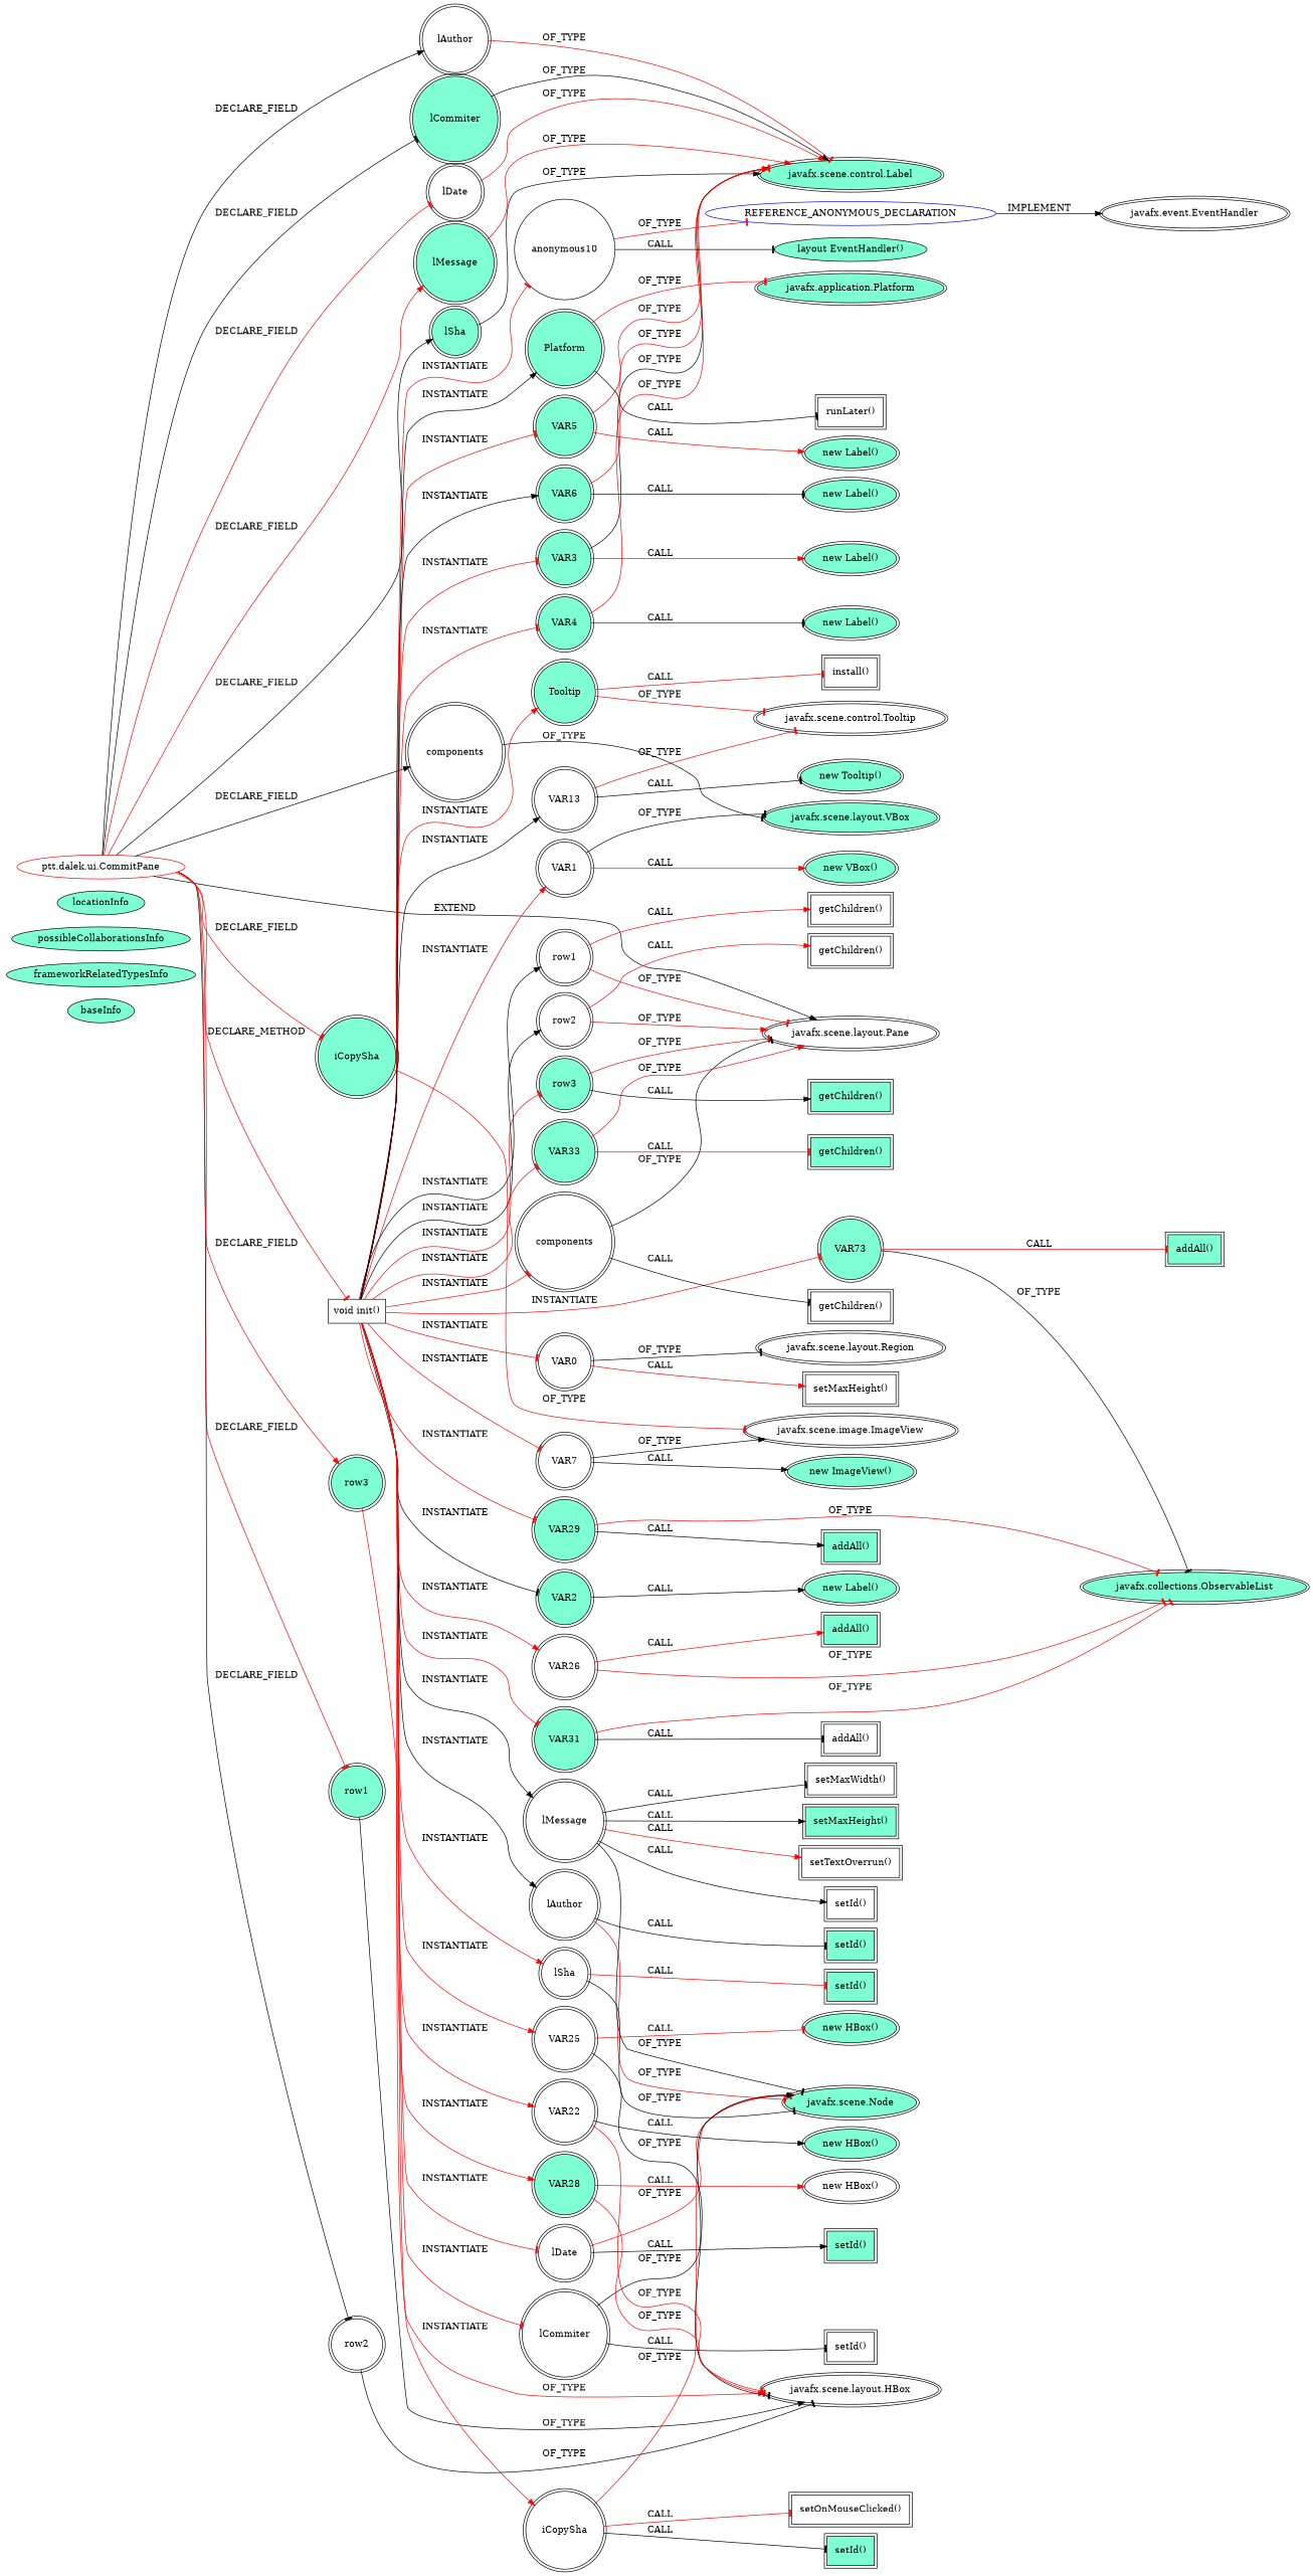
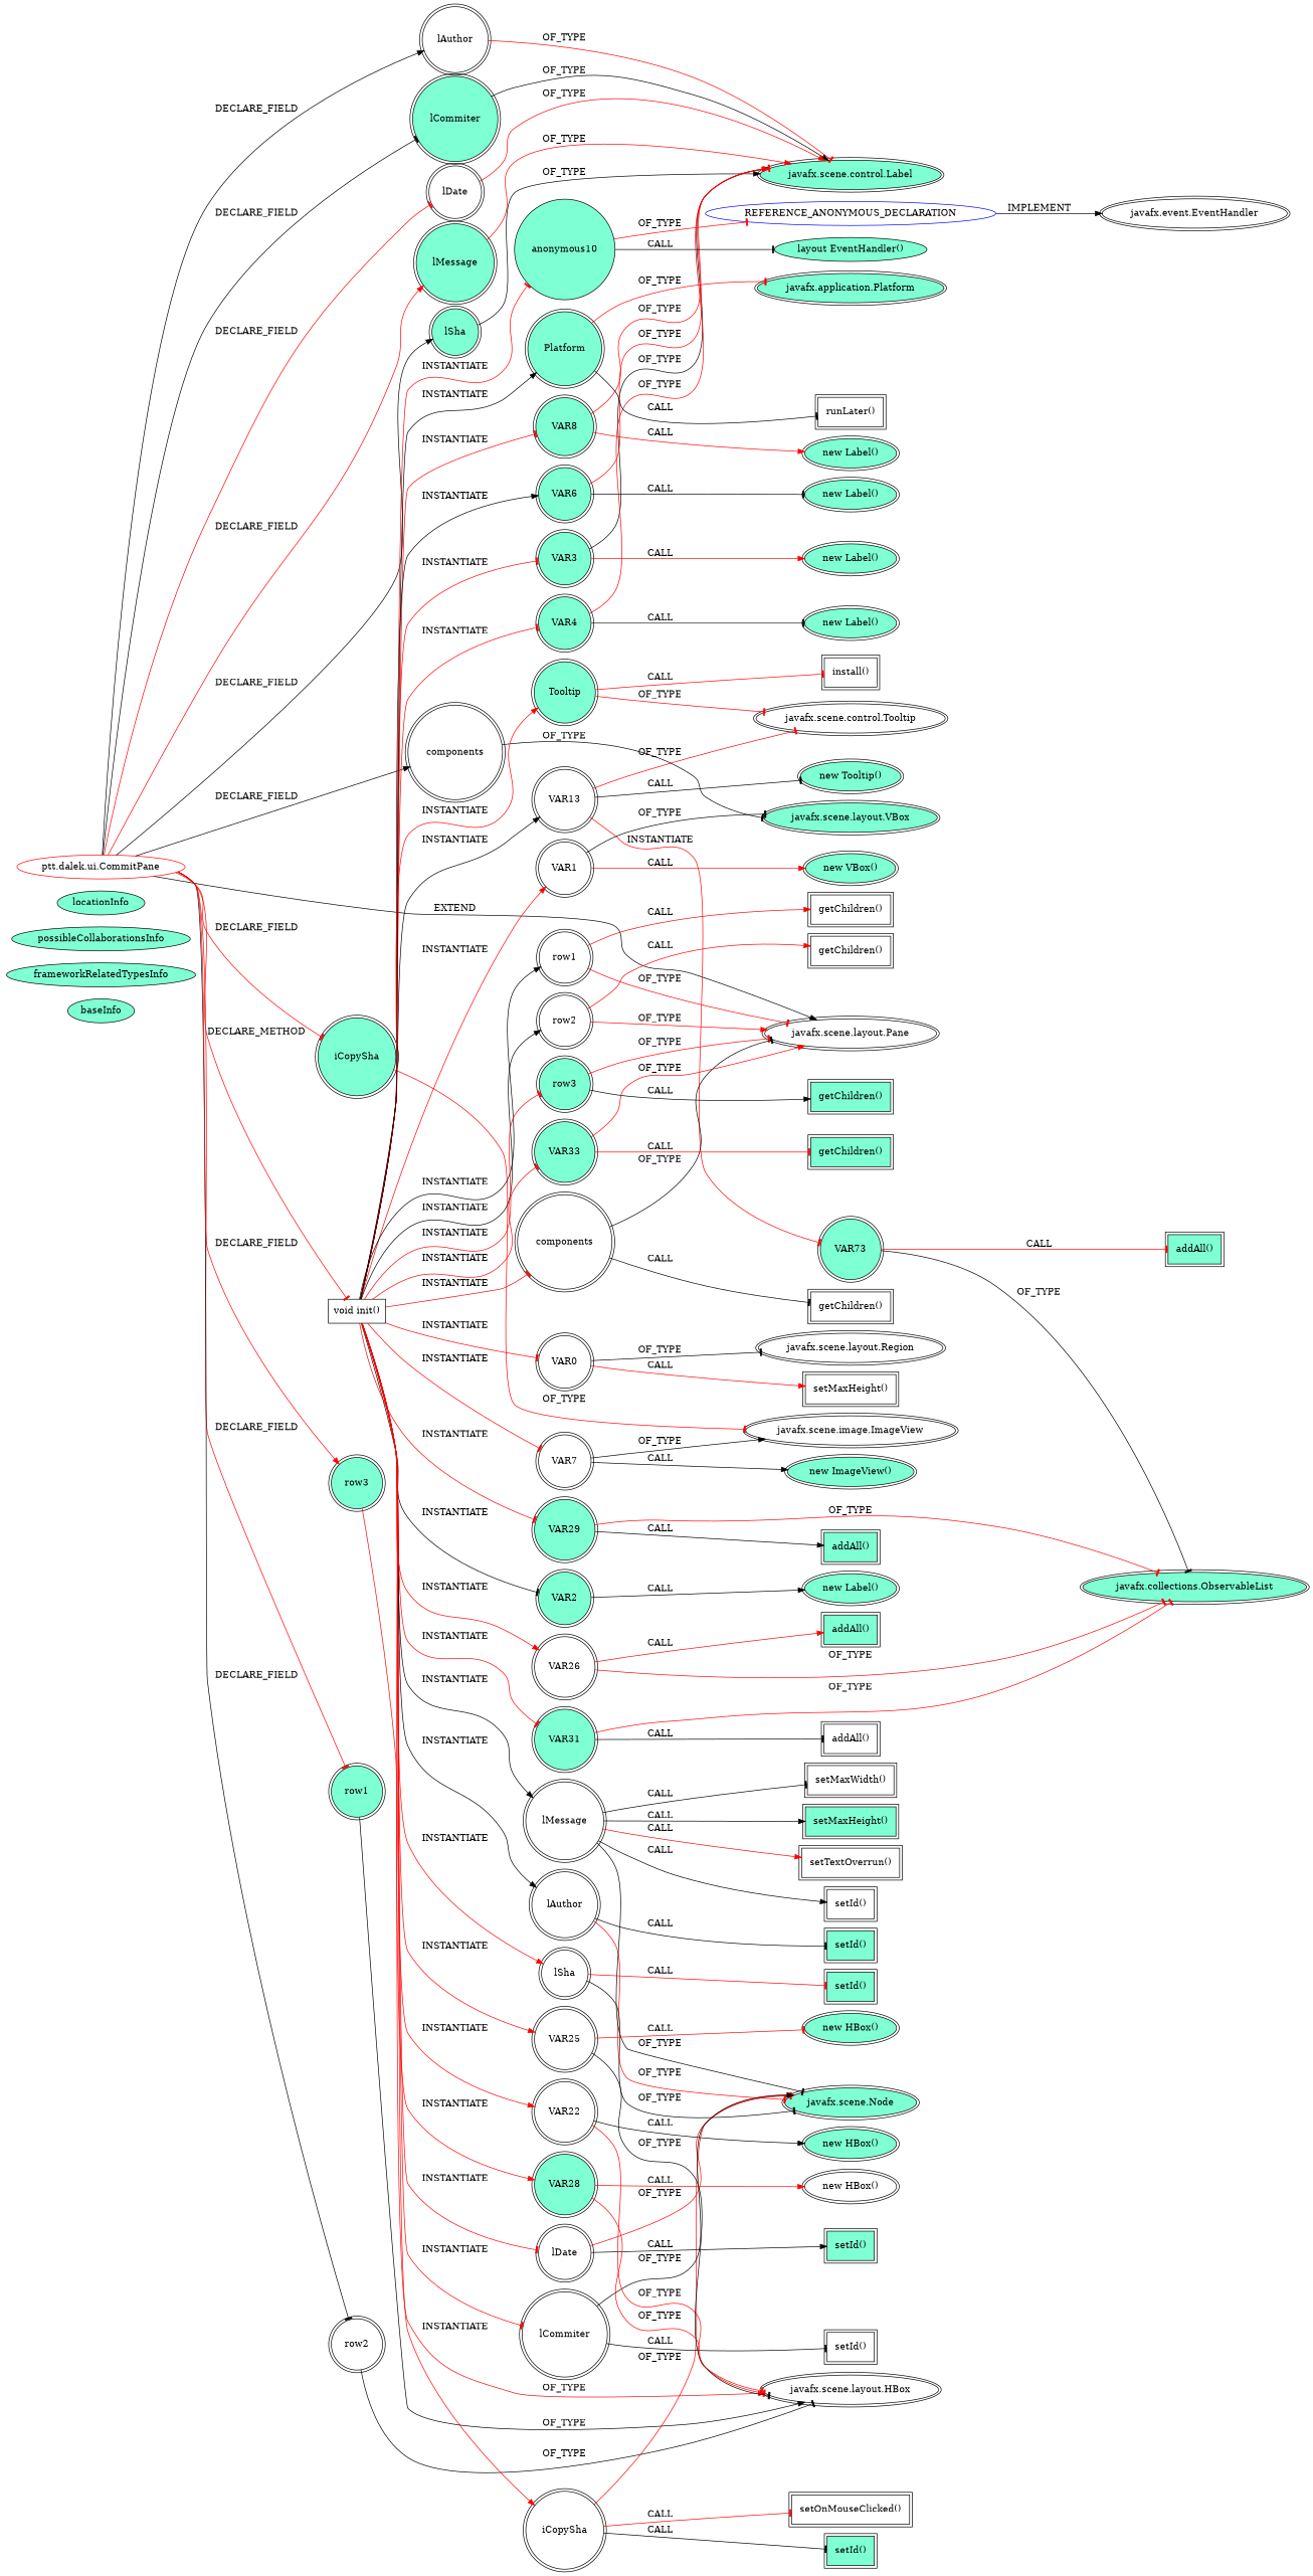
  digraph {
    rankdir=LR
    node [fillcolor=aquamarine style=filled isFrameworkType=true vertexType=VARIABLE_EXPRESION peripheries=2 shape=circle]
    edge [arrowhead=tee color=red]
    baseInfo [category=extension_graph graphId=1055 isAnonymous=false possibleRelation=true isFrameworkType="" vertexType="" peripheries="" shape=""]
    frameworkRelatedTypesInfo [0="javafx.scene.layout.Pane" isFrameworkType="" vertexType="" peripheries="" shape=""]
    possibleCollaborationsInfo [0="1055~CLIENT_METHOD_DECLARATION-INSTANTIATION-~javafx.scene.layout.Pane ~javafx.event.EventHandler ~false~true" isFrameworkType="" vertexType="" peripheries="" shape=""]
    locationInfo [contextSignature=CommitPane filePath="/Ollowayne-dalekPTT/dalekPTT-master/src/ptt/dalek/ui/CommitPane.java" graphId=1055 projectName="Ollowayne-dalekPTT" isFrameworkType="" vertexType="" peripheries="" shape=""]
    n5 [color=red fillcolor=white isFrameworkType=false label="ptt.dalek.ui.CommitPane" vertexType=ROOT_CLIENT_CLASS_DECLARATION peripheries="" shape=""]
    n6 [fillcolor=white label="javafx.scene.layout.Pane" vertexType=FRAMEWORK_CLASS_TYPE shape=""]
    n7 [fillcolor=white label=components vertexType=FIELD_DECLARATION]
    n8 [label=iCopySha vertexType=FIELD_DECLARATION]
    n9 [fillcolor=white label=lAuthor vertexType=FIELD_DECLARATION]
    n10 [label=lCommiter vertexType=FIELD_DECLARATION]
    n11 [fillcolor=white label=lDate vertexType=FIELD_DECLARATION]
    n12 [label=lMessage vertexType=FIELD_DECLARATION]
    n13 [label=lSha vertexType=FIELD_DECLARATION]
    n14 [label=row1 vertexType=FIELD_DECLARATION]
    n15 [fillcolor=white label=row2 vertexType=FIELD_DECLARATION]
    n16 [label=row3 vertexType=FIELD_DECLARATION]
    n17 [fillcolor=white isFrameworkType=false label="void init()" shape=box vertexType=CLIENT_METHOD_DECLARATION peripheries=""]
    n18 [label="javafx.scene.layout.VBox" vertexType=FRAMEWORK_CLASS_TYPE shape=""]
    n19 [fillcolor=white label="javafx.scene.image.ImageView" vertexType=FRAMEWORK_CLASS_TYPE shape=""]
    n20 [label="javafx.scene.control.Label" vertexType=FRAMEWORK_CLASS_TYPE shape=""]
    n21 [fillcolor=white label="javafx.scene.layout.HBox" vertexType=FRAMEWORK_CLASS_TYPE shape=""]
    n22 [fillcolor=white label=VAR0]
    n23 [fillcolor=white label=VAR1]
    n24 [label=VAR2]
    n25 [label=VAR3]
    n26 [label=VAR4]
-   n27 [label=VAR5]
+   n27 [label=VAR8]
    n28 [label=VAR6]
    n29 [fillcolor=white label=VAR7]
    n30 [fillcolor=white label=iCopySha]
-   n31 [fillcolor=white isFrameworkType=false label=anonymous10 peripheries=""]
+   n31 [isFrameworkType=false label=anonymous10 peripheries=""]
    n32 [label=Platform]
    n33 [label=Tooltip]
    n34 [fillcolor=white label=VAR13]
    n35 [fillcolor=white label=lAuthor]
    n36 [fillcolor=white label=lMessage]
    n37 [fillcolor=white label=lSha]
    n38 [fillcolor=white label=lDate]
    n39 [fillcolor=white label=lCommiter]
    n40 [fillcolor=white label=VAR22]
    n41 [label=VAR73]
    n42 [fillcolor=white label=row1]
    n43 [fillcolor=white label=VAR25]
    n44 [fillcolor=white label=VAR26]
    n45 [fillcolor=white label=row2]
    n46 [label=VAR28]
    n47 [label=VAR29]
    n48 [label=row3]
    n49 [label=VAR31]
    n50 [fillcolor=white label=components]
    n51 [label=VAR33]
    n52 [fillcolor=white label="javafx.scene.layout.Region" vertexType=FRAMEWORK_CLASS_TYPE shape=""]
    n53 [fillcolor=white label="setMaxHeight()" shape=box vertexType=INSIDE_CALL]
    n54 [label="new VBox()" vertexType=CONSTRUCTOR_CALL shape=""]
    n55 [label="new Label()" vertexType=CONSTRUCTOR_CALL shape=""]
    n56 [label="new Label()" vertexType=CONSTRUCTOR_CALL shape=""]
    n57 [label="new Label()" vertexType=CONSTRUCTOR_CALL shape=""]
    n58 [label="new Label()" vertexType=CONSTRUCTOR_CALL shape=""]
    n59 [label="new Label()" vertexType=CONSTRUCTOR_CALL shape=""]
    n60 [label="new ImageView()" vertexType=CONSTRUCTOR_CALL shape=""]
    n61 [label="javafx.scene.Node" vertexType=FRAMEWORK_CLASS_TYPE shape=""]
    n62 [label="setId()" shape=box vertexType=INSIDE_CALL]
    n63 [fillcolor=white label="setOnMouseClicked()" shape=box vertexType=INSIDE_CALL]
    n64 [color=blue fillcolor=white isFrameworkType=false label=REFERENCE_ANONYMOUS_DECLARATION vertexType=REFERENCE_ANONYMOUS_DECLARATION peripheries="" shape=""]
    n65 [isFrameworkType=false label="layout EventHandler()" vertexType=CONSTRUCTOR_CALL peripheries="" shape=""]
    n66 [label="javafx.application.Platform" vertexType=FRAMEWORK_CLASS_TYPE shape=""]
    n67 [fillcolor=white label="runLater()" shape=box vertexType=INSIDE_CALL]
    n68 [fillcolor=white label="javafx.scene.control.Tooltip" vertexType=FRAMEWORK_CLASS_TYPE shape=""]
    n69 [fillcolor=white label="install()" shape=box vertexType=INSIDE_CALL]
    n70 [label="new Tooltip()" vertexType=CONSTRUCTOR_CALL shape=""]
    n71 [label="setId()" shape=box vertexType=INSIDE_CALL]
    n72 [fillcolor=white label="setId()" shape=box vertexType=INSIDE_CALL]
    n73 [fillcolor=white label="setMaxWidth()" shape=box vertexType=INSIDE_CALL]
    n74 [label="setMaxHeight()" shape=box vertexType=INSIDE_CALL]
    n75 [fillcolor=white label="setTextOverrun()" shape=box vertexType=INSIDE_CALL]
    n76 [label="setId()" shape=box vertexType=INSIDE_CALL]
    n77 [label="setId()" shape=box vertexType=INSIDE_CALL]
    n78 [fillcolor=white label="setId()" shape=box vertexType=INSIDE_CALL]
    n79 [label="new HBox()" vertexType=CONSTRUCTOR_CALL shape=""]
    n80 [label="javafx.collections.ObservableList" vertexType=FRAMEWORK_INTERFACE_TYPE shape=""]
    n81 [label="addAll()" shape=box vertexType=INSIDE_CALL]
    n82 [fillcolor=white label="getChildren()" shape=box vertexType=INSIDE_CALL]
    n83 [label="new HBox()" vertexType=CONSTRUCTOR_CALL shape=""]
    n84 [label="addAll()" shape=box vertexType=INSIDE_CALL]
    n85 [fillcolor=white label="getChildren()" shape=box vertexType=INSIDE_CALL]
    n86 [fillcolor=white label="new HBox()" vertexType=CONSTRUCTOR_CALL shape=""]
    n87 [label="addAll()" shape=box vertexType=INSIDE_CALL]
    n88 [label="getChildren()" shape=box vertexType=INSIDE_CALL]
    n89 [fillcolor=white label="addAll()" shape=box vertexType=INSIDE_CALL]
    n90 [fillcolor=white label="getChildren()" shape=box vertexType=INSIDE_CALL]
    n91 [label="getChildren()" shape=box vertexType=INSIDE_CALL]
    n92 [fillcolor=white label="javafx.event.EventHandler" vertexType=FRAMEWORK_INTERFACE_TYPE shape=""]
    n5 -> n6 [arrowhead=normal color=black label=EXTEND]
    n5 -> n7 [arrowhead=normal color=black label=DECLARE_FIELD]
    n5 -> n8 [label=DECLARE_FIELD]
    n5 -> n9 [arrowhead=normal color=black label=DECLARE_FIELD]
    n5 -> n10 [color=black label=DECLARE_FIELD]
    n5 -> n11 [label=DECLARE_FIELD]
    n5 -> n12 [arrowhead=normal label=DECLARE_FIELD]
    n5 -> n13 [arrowhead=normal color=black label=DECLARE_FIELD]
    n5 -> n14 [label=DECLARE_FIELD]
    n5 -> n15 [color=black label=DECLARE_FIELD]
    n5 -> n16 [arrowhead=normal label=DECLARE_FIELD]
    n5 -> n17 [label=DECLARE_METHOD]
    n7 -> n18 [color=black label=OF_TYPE]
    n8 -> n19 [label=OF_TYPE]
    n9 -> n20 [label=OF_TYPE]
    n10 -> n20 [arrowhead=normal color=black label=OF_TYPE]
    n11 -> n20 [arrowhead=normal label=OF_TYPE]
    n12 -> n20 [arrowhead=normal label=OF_TYPE]
    n13 -> n20 [arrowhead=normal color=black label=OF_TYPE]
    n14 -> n21 [arrowhead=normal color=black label=OF_TYPE]
    n15 -> n21 [color=black label=OF_TYPE]
    n16 -> n21 [arrowhead=normal label=OF_TYPE]
    n17 -> n22 [label=INSTANTIATE]
    n17 -> n23 [arrowhead=normal label=INSTANTIATE]
    n17 -> n24 [color=black label=INSTANTIATE]
    n17 -> n25 [label=INSTANTIATE]
    n17 -> n26 [label=INSTANTIATE]
    n17 -> n27 [label=INSTANTIATE]
    n17 -> n28 [arrowhead=normal color=black label=INSTANTIATE]
    n17 -> n29 [label=INSTANTIATE]
    n17 -> n30 [arrowhead=normal label=INSTANTIATE]
    n17 -> n31 [label=INSTANTIATE]
    n17 -> n32 [arrowhead=normal color=black label=INSTANTIATE]
    n17 -> n33 [arrowhead=normal label=INSTANTIATE]
    n17 -> n34 [arrowhead=normal color=black label=INSTANTIATE]
    n17 -> n35 [arrowhead=normal color=black label=INSTANTIATE]
    n17 -> n36 [arrowhead=normal color=black label=INSTANTIATE]
    n17 -> n37 [arrowhead=normal label=INSTANTIATE]
    n17 -> n38 [label=INSTANTIATE]
    n17 -> n39 [label=INSTANTIATE]
    n17 -> n40 [arrowhead=normal label=INSTANTIATE]
-   n17 -> n41 [label=INSTANTIATE]
+   n34 -> n41 [label=INSTANTIATE]
    n17 -> n42 [arrowhead=normal color=black label=INSTANTIATE]
    n17 -> n43 [arrowhead=normal label=INSTANTIATE]
    n17 -> n44 [arrowhead=normal label=INSTANTIATE]
    n17 -> n45 [arrowhead=normal color=black label=INSTANTIATE]
    n17 -> n46 [arrowhead=normal label=INSTANTIATE]
    n17 -> n47 [label=INSTANTIATE]
    n17 -> n48 [label=INSTANTIATE]
    n17 -> n49 [label=INSTANTIATE]
    n17 -> n50 [label=INSTANTIATE]
    n17 -> n51 [label=INSTANTIATE]
    n22 -> n52 [color=black label=OF_TYPE]
    n22 -> n53 [arrowhead=normal label=CALL]
    n23 -> n18 [color=black label=OF_TYPE]
    n23 -> n54 [arrowhead=normal label=CALL]
    n24 -> n55 [arrowhead=normal color=black label=CALL]
    n25 -> n20 [arrowhead=normal color=black label=OF_TYPE]
    n25 -> n56 [arrowhead=normal label=CALL]
    n26 -> n20 [label=OF_TYPE]
    n26 -> n57 [color=black label=CALL]
    n27 -> n20 [arrowhead=normal label=OF_TYPE]
    n27 -> n58 [arrowhead=normal label=CALL]
    n28 -> n20 [arrowhead=normal label=OF_TYPE]
    n28 -> n59 [color=black label=CALL]
    n29 -> n19 [arrowhead=normal color=black label=OF_TYPE]
    n29 -> n60 [arrowhead=normal color=black label=CALL]
    n30 -> n61 [arrowhead=normal label=OF_TYPE]
    n30 -> n62 [color=black label=CALL]
    n30 -> n63 [label=CALL]
    n31 -> n64 [label=OF_TYPE]
    n31 -> n65 [color=black label=CALL]
    n32 -> n66 [label=OF_TYPE]
    n32 -> n67 [color=black label=CALL]
    n33 -> n68 [label=OF_TYPE]
    n33 -> n69 [label=CALL]
    n34 -> n68 [label=OF_TYPE]
    n34 -> n70 [color=black label=CALL]
    n35 -> n61 [label=OF_TYPE]
    n35 -> n71 [color=black label=CALL]
    n36 -> n61 [color=black label=OF_TYPE]
    n36 -> n72 [arrowhead=normal color=black label=CALL]
    n36 -> n73 [color=black label=CALL]
    n36 -> n74 [arrowhead=normal color=black label=CALL]
    n36 -> n75 [arrowhead=normal label=CALL]
    n37 -> n61 [color=black label=OF_TYPE]
    n37 -> n76 [label=CALL]
    n38 -> n61 [label=OF_TYPE]
    n38 -> n77 [arrowhead=normal color=black label=CALL]
    n39 -> n61 [arrowhead=normal color=black label=OF_TYPE]
    n39 -> n78 [color=black label=CALL]
    n40 -> n21 [label=OF_TYPE]
    n40 -> n79 [arrowhead=normal color=black label=CALL]
    n41 -> n80 [color=black label=OF_TYPE]
    n41 -> n81 [label=CALL]
    n42 -> n6 [label=OF_TYPE]
    n42 -> n82 [arrowhead=normal label=CALL]
    n43 -> n21 [color=black label=OF_TYPE]
    n43 -> n83 [label=CALL]
    n44 -> n80 [label=OF_TYPE]
    n44 -> n84 [arrowhead=normal label=CALL]
    n45 -> n6 [arrowhead=normal label=OF_TYPE]
    n45 -> n85 [arrowhead=normal label=CALL]
    n46 -> n21 [label=OF_TYPE]
    n46 -> n86 [arrowhead=normal label=CALL]
    n47 -> n80 [label=OF_TYPE]
    n47 -> n87 [arrowhead=normal color=black label=CALL]
    n48 -> n6 [label=OF_TYPE]
    n48 -> n88 [arrowhead=normal color=black label=CALL]
    n49 -> n80 [label=OF_TYPE]
    n49 -> n89 [color=black label=CALL]
    n50 -> n6 [color=black label=OF_TYPE]
    n50 -> n90 [color=black label=CALL]
    n51 -> n6 [arrowhead=normal label=OF_TYPE]
    n51 -> n91 [label=CALL]
    n64 -> n92 [arrowhead=normal color=black label=IMPLEMENT]
  }
